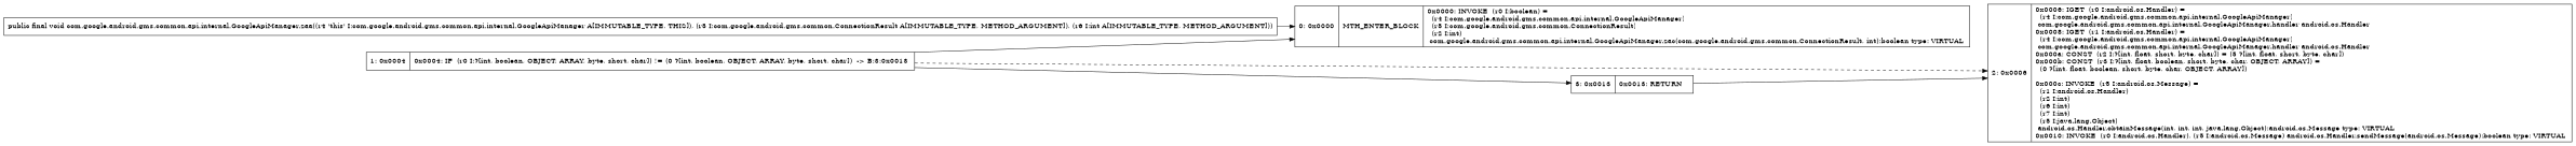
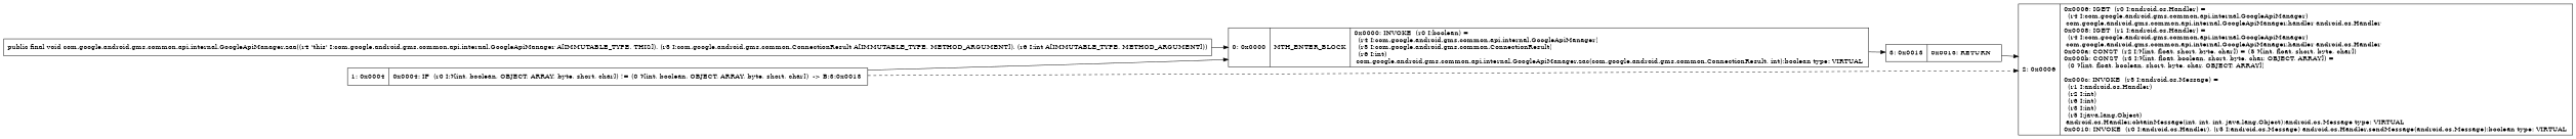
  digraph {
    rankdir=LR
    node [shape=record]
-   n1 [label="{0\:\ 0x0000|MTH_ENTER_BLOCK\l|0x0000: INVOKE  (r0 I:boolean) = \l  (r4 I:com.google.android.gms.common.api.internal.GoogleApiManager)\l  (r5 I:com.google.android.gms.common.ConnectionResult)\l  (r2 I:int)\l com.google.android.gms.common.api.internal.GoogleApiManager.zac(com.google.android.gms.common.ConnectionResult, int):boolean type: VIRTUAL \l}"]
+   n1 [label="{0\:\ 0x0000|MTH_ENTER_BLOCK\l|0x0000: INVOKE  (r0 I:boolean) = \l  (r4 I:com.google.android.gms.common.api.internal.GoogleApiManager)\l  (r5 I:com.google.android.gms.common.ConnectionResult)\l  (r6 I:int)\l com.google.android.gms.common.api.internal.GoogleApiManager.zac(com.google.android.gms.common.ConnectionResult, int):boolean type: VIRTUAL \l}"]
    n2 [label="{1\:\ 0x0004|0x0004: IF  (r0 I:?[int, boolean, OBJECT, ARRAY, byte, short, char]) != (0 ?[int, boolean, OBJECT, ARRAY, byte, short, char])  \-\> B:3:0x0013 \l}"]
-   n3 [label="{2\:\ 0x0006|0x0006: IGET  (r0 I:android.os.Handler) = \l  (r4 I:com.google.android.gms.common.api.internal.GoogleApiManager)\l com.google.android.gms.common.api.internal.GoogleApiManager.handler android.os.Handler \l0x0008: IGET  (r1 I:android.os.Handler) = \l  (r4 I:com.google.android.gms.common.api.internal.GoogleApiManager)\l com.google.android.gms.common.api.internal.GoogleApiManager.handler android.os.Handler \l0x000a: CONST  (r2 I:?[int, float, short, byte, char]) = (5 ?[int, float, short, byte, char]) \l0x000b: CONST  (r3 I:?[int, float, boolean, short, byte, char, OBJECT, ARRAY]) = \l  (0 ?[int, float, boolean, short, byte, char, OBJECT, ARRAY])\l \l0x000c: INVOKE  (r5 I:android.os.Message) = \l  (r1 I:android.os.Handler)\l  (r2 I:int)\l  (r6 I:int)\l  (r7 I:int)\l  (r5 I:java.lang.Object)\l android.os.Handler.obtainMessage(int, int, int, java.lang.Object):android.os.Message type: VIRTUAL \l0x0010: INVOKE  (r0 I:android.os.Handler), (r5 I:android.os.Message) android.os.Handler.sendMessage(android.os.Message):boolean type: VIRTUAL \l}"]
+   n3 [label="{2\:\ 0x0006|0x0006: IGET  (r0 I:android.os.Handler) = \l  (r4 I:com.google.android.gms.common.api.internal.GoogleApiManager)\l com.google.android.gms.common.api.internal.GoogleApiManager.handler android.os.Handler \l0x0008: IGET  (r1 I:android.os.Handler) = \l  (r4 I:com.google.android.gms.common.api.internal.GoogleApiManager)\l com.google.android.gms.common.api.internal.GoogleApiManager.handler android.os.Handler \l0x000a: CONST  (r2 I:?[int, float, short, byte, char]) = (5 ?[int, float, short, byte, char]) \l0x000b: CONST  (r3 I:?[int, float, boolean, short, byte, char, OBJECT, ARRAY]) = \l  (0 ?[int, float, boolean, short, byte, char, OBJECT, ARRAY])\l \l0x000c: INVOKE  (r5 I:android.os.Message) = \l  (r1 I:android.os.Handler)\l  (r2 I:int)\l  (r6 I:int)\l  (r3 I:int)\l  (r5 I:java.lang.Object)\l android.os.Handler.obtainMessage(int, int, int, java.lang.Object):android.os.Message type: VIRTUAL \l0x0010: INVOKE  (r0 I:android.os.Handler), (r5 I:android.os.Message) android.os.Handler.sendMessage(android.os.Message):boolean type: VIRTUAL \l}"]
    n4 [label="{3\:\ 0x0013|0x0013: RETURN   \l}"]
    n5 [label="{public final void com.google.android.gms.common.api.internal.GoogleApiManager.zaa((r4 'this' I:com.google.android.gms.common.api.internal.GoogleApiManager A[IMMUTABLE_TYPE, THIS]), (r5 I:com.google.android.gms.common.ConnectionResult A[IMMUTABLE_TYPE, METHOD_ARGUMENT]), (r6 I:int A[IMMUTABLE_TYPE, METHOD_ARGUMENT])) }"]
    n2 -> n1
    n2 -> n3 [style=dashed]
-   n2 -> n4
+   n1 -> n4
    n4 -> n3
    n5 -> n1
  }
